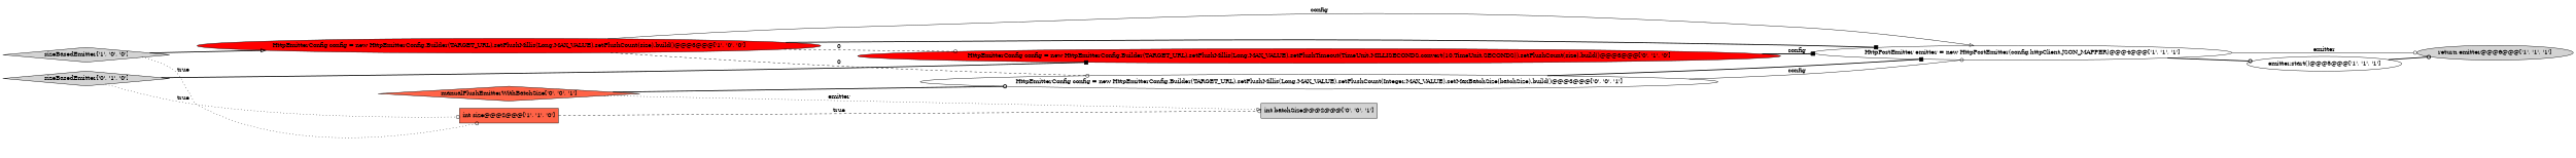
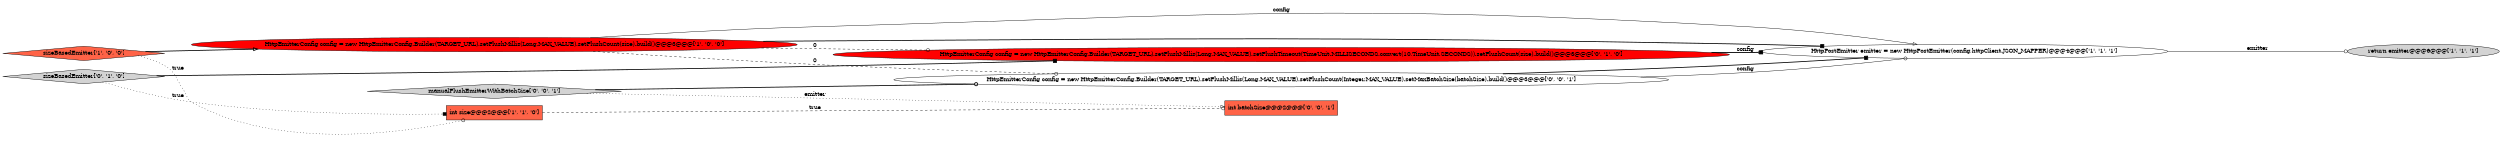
  digraph {
    rankdir=LR
    node [fillcolor=lightgray shape=ellipse style=filled]
    edge [arrowhead=odot style=bold]
    n1 [label="return emitter@@@6@@@['1', '1', '1']"]
-   n2 [label="sizeBasedEmitter['1', '0', '0']" shape=diamond]
+   n2 [fillcolor=tomato label="sizeBasedEmitter['1', '0', '0']" shape=diamond]
    n3 [fillcolor=red label="HttpEmitterConfig config = new HttpEmitterConfig.Builder(TARGET_URL).setFlushMillis(Long.MAX_VALUE).setFlushCount(size).build()@@@3@@@['1', '0', '0']"]
    n4 [fillcolor=tomato label="int size@@@2@@@['1', '1', '0']" shape=box]
    n5 [fillcolor=white label="HttpEmitterConfig config = new HttpEmitterConfig.Builder(TARGET_URL).setFlushMillis(Long.MAX_VALUE).setFlushCount(Integer.MAX_VALUE).setMaxBatchSize(batchSize).build()@@@3@@@['0', '0', '1']"]
    n6 [fillcolor=red label="HttpEmitterConfig config = new HttpEmitterConfig.Builder(TARGET_URL).setFlushMillis(Long.MAX_VALUE).setFlushTimeout(TimeUnit.MILLISECONDS.convert(10,TimeUnit.SECONDS)).setFlushCount(size).build()@@@3@@@['0', '1', '0']"]
    n7 [fillcolor=white label="HttpPostEmitter emitter = new HttpPostEmitter(config,httpClient,JSON_MAPPER)@@@4@@@['1', '1', '1']"]
-   n8 [label="int batchSize@@@2@@@['0', '0', '1']" shape=box]
-   n9 [fillcolor=white label="emitter.start()@@@5@@@['1', '1', '1']"]
+   n8 [fillcolor=tomato label="int batchSize@@@2@@@['0', '0', '1']" shape=box]
    n10 [label="sizeBasedEmitter['0', '1', '0']" shape=diamond]
-   n11 [fillcolor=tomato label="manualFlushEmitterWithBatchSize['0', '0', '1']" shape=diamond]
+   n11 [label="manualFlushEmitterWithBatchSize['0', '0', '1']" shape=diamond]
    n2 -> n3 [arrowhead=onormal]
    n2 -> n4 [label=true style=dotted]
    n3 -> n5 [label=0 style=dashed]
    n3 -> n6 [label=0 style=dashed]
    n3 -> n7 [arrowhead=onormal label=config style=solid]
    n3 -> n7 [arrowhead=box]
    n4 -> n8 [label=true style=dashed]
    n5 -> n7 [arrowhead=box]
    n5 -> n7 [label=config style=solid]
    n6 -> n7 [arrowhead=onormal label=config style=solid]
    n6 -> n7 [arrowhead=box]
    n7 -> n1 [label=emitter style=solid]
-   n7 -> n9
-   n9 -> n1
-   n10 -> n4 [label=true style=dotted]
+   n10 -> n4 [arrowhead=box label=true style=dotted]
    n10 -> n6 [arrowhead=box]
    n11 -> n5
    n11 -> n8 [arrowhead=onormal label=emitter style=dotted]
  }
